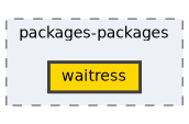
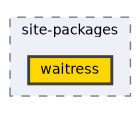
  digraph {
    compound=true
    rankdir=LR
    n1 [color=grey25 fillcolor=gold fontname=Helvetica fontsize=10 height=0.2 label=waitress shape=box style="filled,bold" width=0.4]
    subgraph cluster_1 {
      bgcolor="#edf0f7"
      fontname=Helvetica
      fontsize=10
-     label="packages-packages"
+     label="site-packages"
      pencolor=grey50
      style="filled,dashed"
      n1
    }
  }
